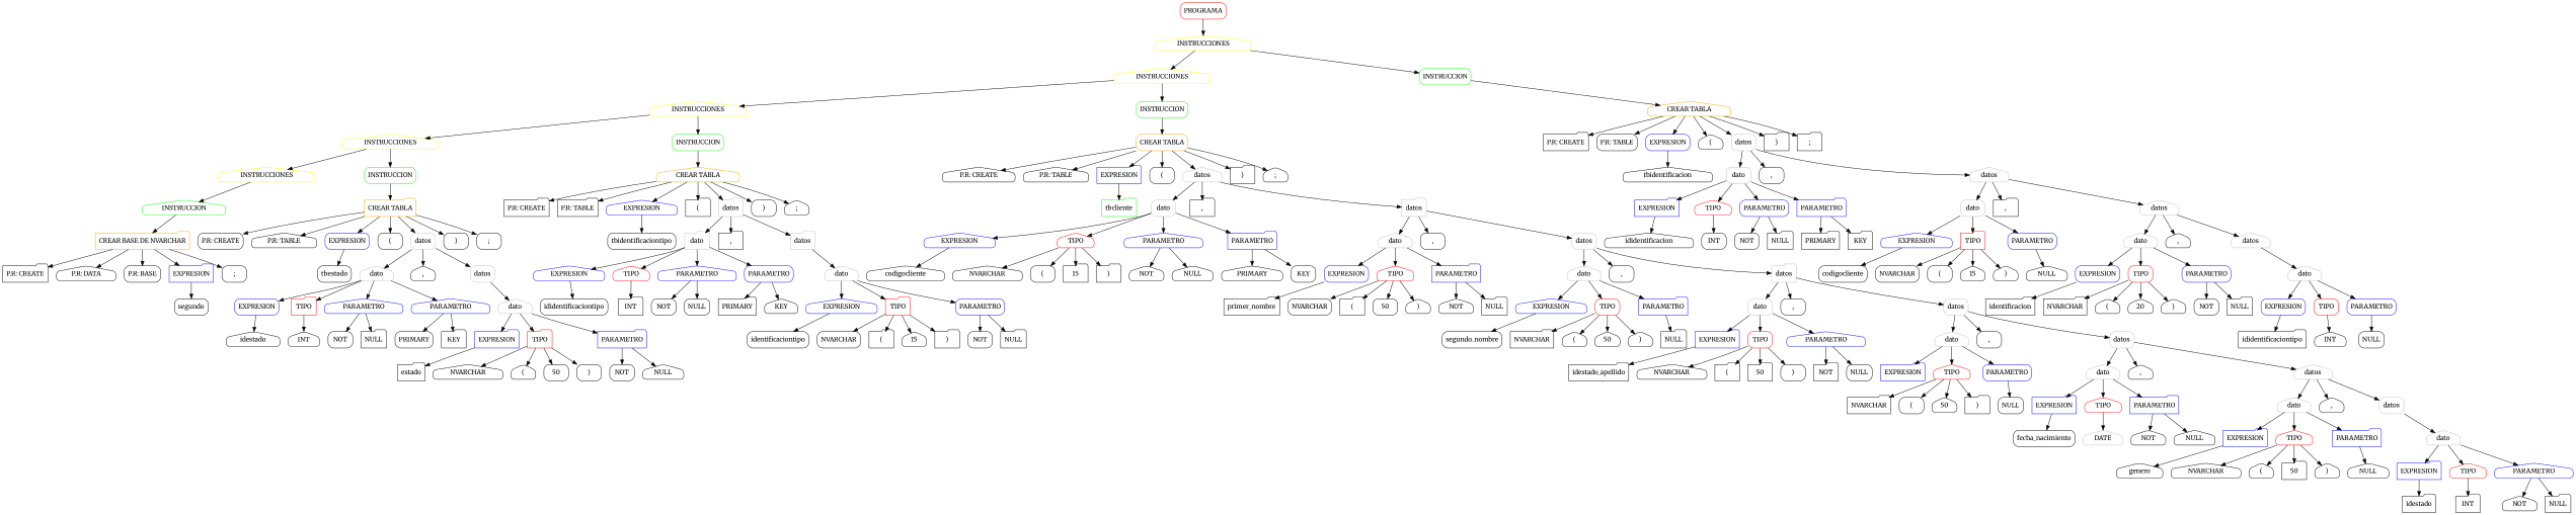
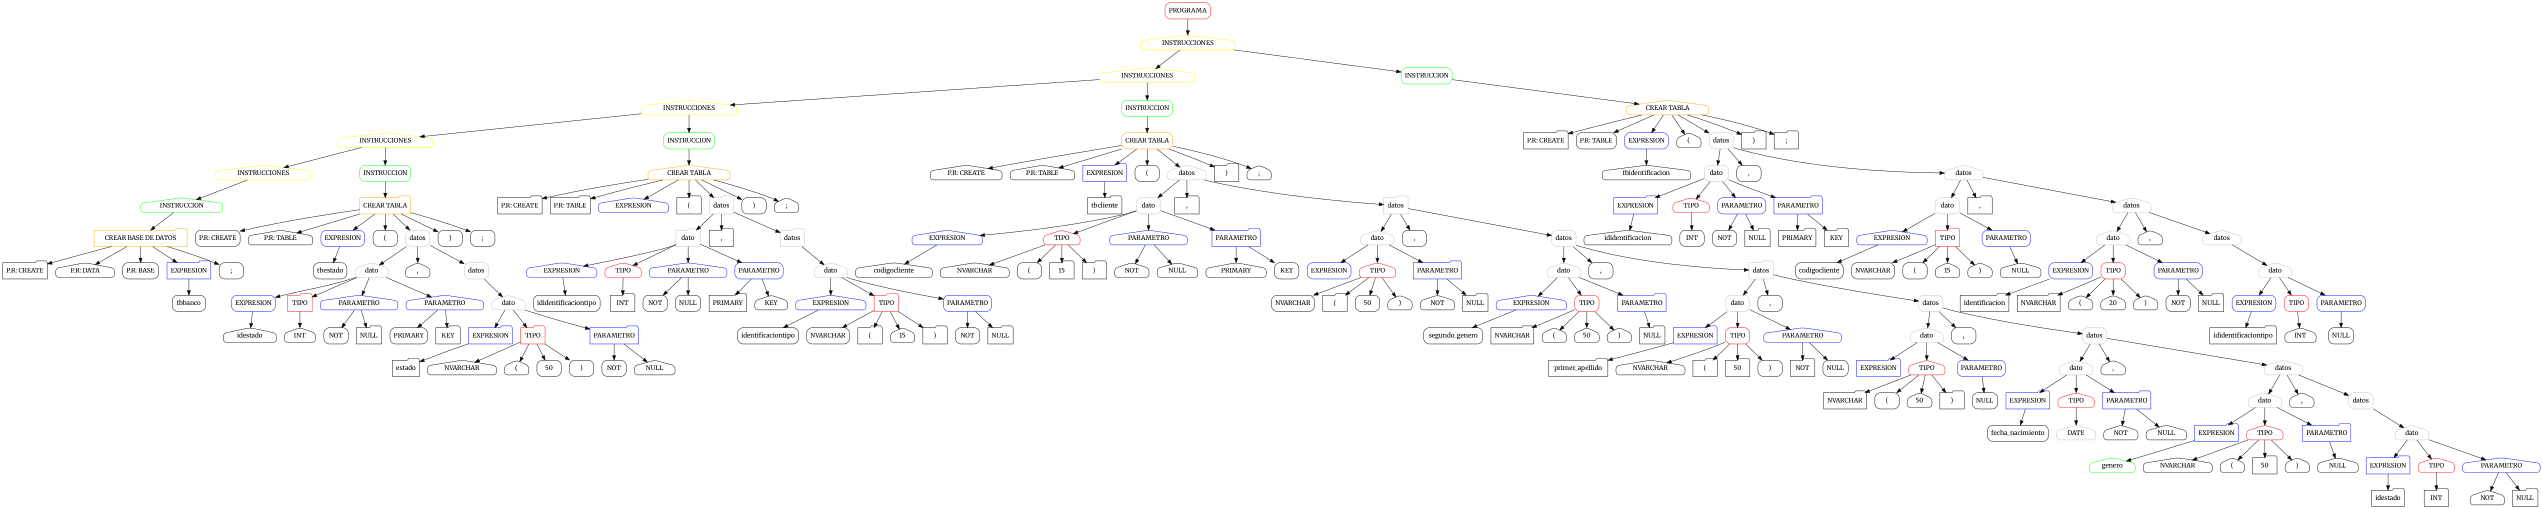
  digraph {
    fontname=Merriweather
    node [color=black fontname=Merriweather shape=house style=rounded]
    edge [fontname=Merriweather]
    n1 [color=red label=PROGRAMA shape=box]
    n2 [color=yellow label=INSTRUCCIONES]
    n3 [color=yellow label=INSTRUCCIONES]
    n4 [color=green label=INSTRUCCION shape=box]
    n5 [color=yellow label=INSTRUCCIONES]
    n6 [color=green label=INSTRUCCION shape=box]
    n7 [color=orange label="CREAR TABLA"]
    n8 [color=yellow label=INSTRUCCIONES]
    n9 [color=green label=INSTRUCCION shape=box]
    n10 [color=orange label="CREAR TABLA" shape=box]
    n11 [color=yellow label=INSTRUCCIONES]
    n12 [color=green label=INSTRUCCION shape=box]
    n13 [color=orange label="CREAR TABLA"]
    n14 [color=green label=INSTRUCCION]
    n15 [color=orange label="CREAR TABLA" shape=folder]
-   n16 [color=orange label="CREAR BASE DE NVARCHAR" shape=folder]
+   n16 [color=orange label="CREAR BASE DE DATOS" shape=folder]
    n17 [label="P.R: CREATE" shape=folder]
    n18 [label="P.R: DATA"]
    n19 [label="P.R: BASE" shape=box]
    n20 [color=blue label=EXPRESION shape=folder]
    n21 [label=";" shape=box]
-   n22 [label=segundo shape=box]
+   n22 [label=tbbanco shape=box]
    n23 [label="P.R: CREATE" shape=box]
    n24 [label="P.R: TABLE"]
    n25 [color=blue label=EXPRESION shape=box]
    n26 [label="(" shape=box]
    n27 [color=gray label=datos shape=box]
    n28 [label=")" shape=box]
    n29 [label=";" shape=box]
    n30 [label=tbestado shape=box]
    n31 [color=gray label=dato]
    n32 [label=","]
    n33 [color=gray label=datos shape=box]
    n34 [color=blue label=EXPRESION shape=box]
    n35 [color=red label=TIPO shape=folder]
    n36 [color=blue label=PARAMETRO]
    n37 [color=blue label=PARAMETRO]
    n38 [color=gray label=dato]
    n39 [label=idestado]
    n40 [label=INT]
    n41 [label=NOT shape=box]
    n42 [label=NULL shape=folder]
    n43 [label=PRIMARY shape=box]
    n44 [label=KEY shape=folder]
    n45 [color=blue label=EXPRESION shape=folder]
    n46 [color=red label=TIPO shape=folder]
    n47 [color=blue label=PARAMETRO shape=folder]
    n48 [label=estado shape=folder]
    n49 [label=NVARCHAR]
    n50 [label="("]
    n51 [label=50 shape=box]
    n52 [label=")" shape=box]
    n53 [label=NOT shape=box]
    n54 [label=NULL]
    n55 [label="P.R: CREATE" shape=folder]
    n56 [label="P.R: TABLE" shape=folder]
    n57 [color=blue label=EXPRESION]
    n58 [label="(" shape=folder]
    n59 [color=gray label=datos shape=folder]
    n60 [label=")" shape=box]
    n61 [label=";"]
-   n62 [label=tbidentificaciontipo shape=box]
    n63 [color=gray label=dato shape=folder]
    n64 [label="," shape=folder]
    n65 [color=gray label=datos shape=folder]
    n66 [color=blue label=EXPRESION]
    n67 [color=red label=TIPO]
    n68 [color=blue label=PARAMETRO]
    n69 [color=blue label=PARAMETRO shape=box]
    n70 [color=gray label=dato]
    n71 [label=ididentificaciontipo shape=box]
    n72 [label=INT shape=folder]
    n73 [label=NOT shape=box]
    n74 [label=NULL shape=box]
    n75 [label=PRIMARY shape=folder]
    n76 [label=KEY]
    n77 [color=blue label=EXPRESION]
    n78 [color=red label=TIPO shape=folder]
    n79 [color=blue label=PARAMETRO shape=box]
    n80 [label=identificaciontipo shape=box]
    n81 [label=NVARCHAR shape=box]
    n82 [label="(" shape=folder]
    n83 [label=15]
    n84 [label=")" shape=folder]
    n85 [label=NOT shape=box]
    n86 [label=NULL shape=folder]
    n87 [label="P.R: CREATE"]
    n88 [label="P.R: TABLE"]
    n89 [color=blue label=EXPRESION shape=folder]
    n90 [label="(" shape=box]
    n91 [color=gray label=datos]
    n92 [label=")" shape=folder]
    n93 [label=";"]
-   n94 [color=green label=tbcliente shape=folder]
+   n94 [label=tbcliente shape=folder]
    n95 [color=gray label=dato shape=box]
    n96 [label="," shape=folder]
    n97 [color=gray label=datos shape=folder]
    n98 [color=blue label=EXPRESION]
    n99 [color=red label=TIPO]
    n100 [color=blue label=PARAMETRO]
    n101 [color=blue label=PARAMETRO shape=folder]
    n102 [color=gray label=dato]
    n103 [label="," shape=box]
    n104 [color=gray label=datos shape=box]
    n105 [label=codigocliente]
    n106 [label=NVARCHAR]
    n107 [label="(" shape=box]
    n108 [label=15 shape=folder]
    n109 [label=")" shape=folder]
    n110 [label=NOT]
    n111 [label=NULL]
    n112 [label=PRIMARY]
    n113 [label=KEY shape=box]
    n114 [color=blue label=EXPRESION shape=box]
    n115 [color=red label=TIPO]
    n116 [color=blue label=PARAMETRO shape=folder]
    n117 [color=gray label=dato]
    n118 [label="," shape=box]
    n119 [color=gray label=datos shape=folder]
-   n120 [label=primer_nombre shape=folder]
    n121 [label=NVARCHAR shape=box]
    n122 [label="(" shape=folder]
    n123 [label=50 shape=box]
    n124 [label=")"]
    n125 [label=NOT]
    n126 [label=NULL shape=folder]
    n127 [color=blue label=EXPRESION]
    n128 [color=red label=TIPO shape=box]
    n129 [color=blue label=PARAMETRO shape=folder]
    n130 [color=gray label=dato shape=box]
    n131 [label="," shape=box]
    n132 [color=gray label=datos shape=box]
-   n133 [label=segundo_nombre shape=box]
+   n133 [label=segundo_genero shape=box]
    n134 [label=NVARCHAR shape=folder]
    n135 [label="("]
    n136 [label=50]
    n137 [label=")"]
    n138 [label=NULL shape=folder]
    n139 [color=blue label=EXPRESION shape=folder]
    n140 [color=red label=TIPO shape=box]
    n141 [color=blue label=PARAMETRO]
    n142 [color=gray label=dato]
    n143 [label="," shape=box]
    n144 [color=gray label=datos shape=box]
-   n145 [label=idestado_apellido shape=folder]
+   n145 [label=primer_apellido shape=folder]
    n146 [label=NVARCHAR]
    n147 [label="(" shape=folder]
    n148 [label=50 shape=folder]
    n149 [label=")" shape=box]
    n150 [label=NOT shape=folder]
    n151 [label=NULL shape=box]
    n152 [color=blue label=EXPRESION shape=folder]
    n153 [color=red label=TIPO]
    n154 [color=blue label=PARAMETRO shape=box]
    n155 [color=gray label=dato]
    n156 [label=","]
    n157 [color=gray label=datos]
    n158 [label=NVARCHAR shape=folder]
    n159 [label="(" shape=box]
    n160 [label=50]
    n161 [label=")" shape=folder]
    n162 [label=NULL shape=box]
    n163 [color=blue label=EXPRESION shape=folder]
    n164 [color=red label=TIPO]
    n165 [color=blue label=PARAMETRO shape=folder]
    n166 [color=gray label=dato]
    n167 [label=","]
    n168 [color=gray label=datos shape=box]
    n169 [label=fecha_nacimiento shape=box]
    n170 [color=gray label=DATE]
    n171 [label=NOT]
    n172 [label=NULL]
    n173 [color=blue label=EXPRESION shape=folder]
    n174 [color=red label=TIPO]
    n175 [color=blue label=PARAMETRO shape=folder]
    n176 [color=gray label=dato]
-   n177 [label=genero]
+   n177 [color=green label=genero]
    n178 [label=NVARCHAR]
    n179 [label="("]
    n180 [label=50 shape=folder]
    n181 [label=")"]
    n182 [label=NULL]
    n183 [color=blue label=EXPRESION shape=folder]
    n184 [color=red label=TIPO]
    n185 [color=blue label=PARAMETRO]
    n186 [label=idestado shape=folder]
    n187 [label=INT shape=folder]
    n188 [label=NOT]
    n189 [label=NULL shape=folder]
    n190 [label="P.R: CREATE" shape=folder]
    n191 [label="P.R: TABLE" shape=box]
    n192 [color=blue label=EXPRESION shape=box]
    n193 [label="("]
    n194 [color=gray label=datos shape=box]
    n195 [label=")" shape=folder]
    n196 [label=";" shape=folder]
    n197 [label=tbidentificacion]
    n198 [color=gray label=dato shape=box]
    n199 [label="," shape=box]
    n200 [color=gray label=datos]
    n201 [color=blue label=EXPRESION shape=folder]
    n202 [color=red label=TIPO]
    n203 [color=blue label=PARAMETRO shape=box]
    n204 [color=blue label=PARAMETRO shape=folder]
    n205 [color=gray label=dato shape=box]
    n206 [label="," shape=folder]
    n207 [color=gray label=datos]
    n208 [label=ididentificacion]
    n209 [label=INT shape=box]
    n210 [label=NOT shape=box]
    n211 [label=NULL shape=folder]
    n212 [label=PRIMARY shape=folder]
    n213 [label=KEY shape=folder]
    n214 [color=blue label=EXPRESION]
    n215 [color=red label=TIPO shape=folder]
    n216 [color=blue label=PARAMETRO shape=box]
    n217 [color=gray label=dato]
    n218 [label=","]
    n219 [color=gray label=datos]
    n220 [label=codigocliente shape=box]
    n221 [label=NVARCHAR shape=box]
    n222 [label="(" shape=box]
    n223 [label=15]
    n224 [label=")"]
    n225 [label=NULL]
    n226 [color=blue label=EXPRESION shape=box]
    n227 [color=red label=TIPO shape=box]
    n228 [color=blue label=PARAMETRO shape=box]
    n229 [color=gray label=dato]
    n230 [label=identificacion shape=folder]
    n231 [label=NVARCHAR shape=folder]
    n232 [label="("]
    n233 [label=20]
    n234 [label=")"]
    n235 [label=NOT shape=box]
    n236 [label=NULL shape=folder]
    n237 [color=blue label=EXPRESION shape=box]
    n238 [color=red label=TIPO shape=box]
    n239 [color=blue label=PARAMETRO shape=box]
    n240 [label=ididentificaciontipo shape=folder]
    n241 [label=INT]
    n242 [label=NULL shape=box]
    n1 -> n2
    n2 -> n3
    n2 -> n4
    n3 -> n5
    n3 -> n6
    n4 -> n7
    n5 -> n8
    n5 -> n9
    n6 -> n10
    n7 -> n190
    n7 -> n191
    n7 -> n192
    n7 -> n193
    n7 -> n194
    n7 -> n195
    n7 -> n196
    n8 -> n11
    n8 -> n12
    n9 -> n13
    n10 -> n87
    n10 -> n88
    n10 -> n89
    n10 -> n90
    n10 -> n91
    n10 -> n92
    n10 -> n93
    n11 -> n14
    n12 -> n15
    n13 -> n55
    n13 -> n56
    n13 -> n57
    n13 -> n58
    n13 -> n59
    n13 -> n60
    n13 -> n61
    n14 -> n16
    n15 -> n23
    n15 -> n24
    n15 -> n25
    n15 -> n26
    n15 -> n27
    n15 -> n28
    n15 -> n29
    n16 -> n17
    n16 -> n18
    n16 -> n19
    n16 -> n20
    n16 -> n21
    n20 -> n22
    n25 -> n30
    n27 -> n31
    n27 -> n32
    n27 -> n33
    n31 -> n34
    n31 -> n35
    n31 -> n36
    n31 -> n37
    n33 -> n38
    n34 -> n39
    n35 -> n40
    n36 -> n41
    n36 -> n42
    n37 -> n43
    n37 -> n44
    n38 -> n45
    n38 -> n46
    n38 -> n47
    n45 -> n48
    n46 -> n49
    n46 -> n50
    n46 -> n51
    n46 -> n52
    n47 -> n53
    n47 -> n54
-   n57 -> n62
    n59 -> n63
    n59 -> n64
    n59 -> n65
    n63 -> n66
    n63 -> n67
    n63 -> n68
    n63 -> n69
    n65 -> n70
    n66 -> n71
    n67 -> n72
    n68 -> n73
    n68 -> n74
    n69 -> n75
    n69 -> n76
    n70 -> n77
    n70 -> n78
    n70 -> n79
    n77 -> n80
    n78 -> n81
    n78 -> n82
    n78 -> n83
    n78 -> n84
    n79 -> n85
    n79 -> n86
    n89 -> n94
    n91 -> n95
    n91 -> n96
    n91 -> n97
    n95 -> n98
    n95 -> n99
    n95 -> n100
    n95 -> n101
    n97 -> n102
    n97 -> n103
    n97 -> n104
    n98 -> n105
    n99 -> n106
    n99 -> n107
    n99 -> n108
    n99 -> n109
    n100 -> n110
    n100 -> n111
    n101 -> n112
    n101 -> n113
    n102 -> n114
    n102 -> n115
    n102 -> n116
    n104 -> n117
    n104 -> n118
    n104 -> n119
-   n114 -> n120
    n115 -> n121
    n115 -> n122
    n115 -> n123
    n115 -> n124
    n116 -> n125
    n116 -> n126
    n117 -> n127
    n117 -> n128
    n117 -> n129
    n119 -> n130
    n119 -> n131
    n119 -> n132
    n127 -> n133
    n128 -> n134
    n128 -> n135
    n128 -> n136
    n128 -> n137
    n129 -> n138
    n130 -> n139
    n130 -> n140
    n130 -> n141
    n132 -> n142
    n132 -> n143
    n132 -> n144
    n139 -> n145
    n140 -> n146
    n140 -> n147
    n140 -> n148
    n140 -> n149
    n141 -> n150
    n141 -> n151
    n142 -> n152
    n142 -> n153
    n142 -> n154
    n144 -> n155
    n144 -> n156
    n144 -> n157
    n153 -> n158
    n153 -> n159
    n153 -> n160
    n153 -> n161
    n154 -> n162
    n155 -> n163
    n155 -> n164
    n155 -> n165
    n157 -> n166
    n157 -> n167
    n157 -> n168
    n163 -> n169
    n164 -> n170
    n165 -> n171
    n165 -> n172
    n166 -> n173
    n166 -> n174
    n166 -> n175
    n168 -> n176
    n173 -> n177
    n174 -> n178
    n174 -> n179
    n174 -> n180
    n174 -> n181
    n175 -> n182
    n176 -> n183
    n176 -> n184
    n176 -> n185
    n183 -> n186
    n184 -> n187
    n185 -> n188
    n185 -> n189
    n192 -> n197
    n194 -> n198
    n194 -> n199
    n194 -> n200
    n198 -> n201
    n198 -> n202
    n198 -> n203
    n198 -> n204
    n200 -> n205
    n200 -> n206
    n200 -> n207
    n201 -> n208
    n202 -> n209
    n203 -> n210
    n203 -> n211
    n204 -> n212
    n204 -> n213
    n205 -> n214
    n205 -> n215
    n205 -> n216
    n207 -> n217
    n207 -> n218
    n207 -> n219
    n214 -> n220
    n215 -> n221
    n215 -> n222
    n215 -> n223
    n215 -> n224
    n216 -> n225
    n217 -> n226
    n217 -> n227
    n217 -> n228
    n219 -> n229
    n226 -> n230
    n227 -> n231
    n227 -> n232
    n227 -> n233
    n227 -> n234
    n228 -> n235
    n228 -> n236
    n229 -> n237
    n229 -> n238
    n229 -> n239
    n237 -> n240
    n238 -> n241
    n239 -> n242
  }
